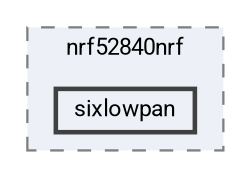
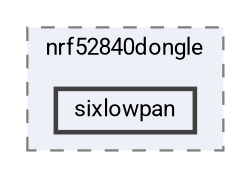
  digraph {
    compound=true
    fontname=Roboto
    n1 [color=grey25 fillcolor="#edf0f7" fontname=Roboto fontsize=10 height=0.2 label=sixlowpan shape=box style="filled,bold" width=0.4]
    subgraph cluster_1 {
      bgcolor="#edf0f7"
      fontsize=10
-     label=nrf52840nrf
+     label=nrf52840dongle
      pencolor=grey50
      style="filled,dashed"
      n1
    }
  }
